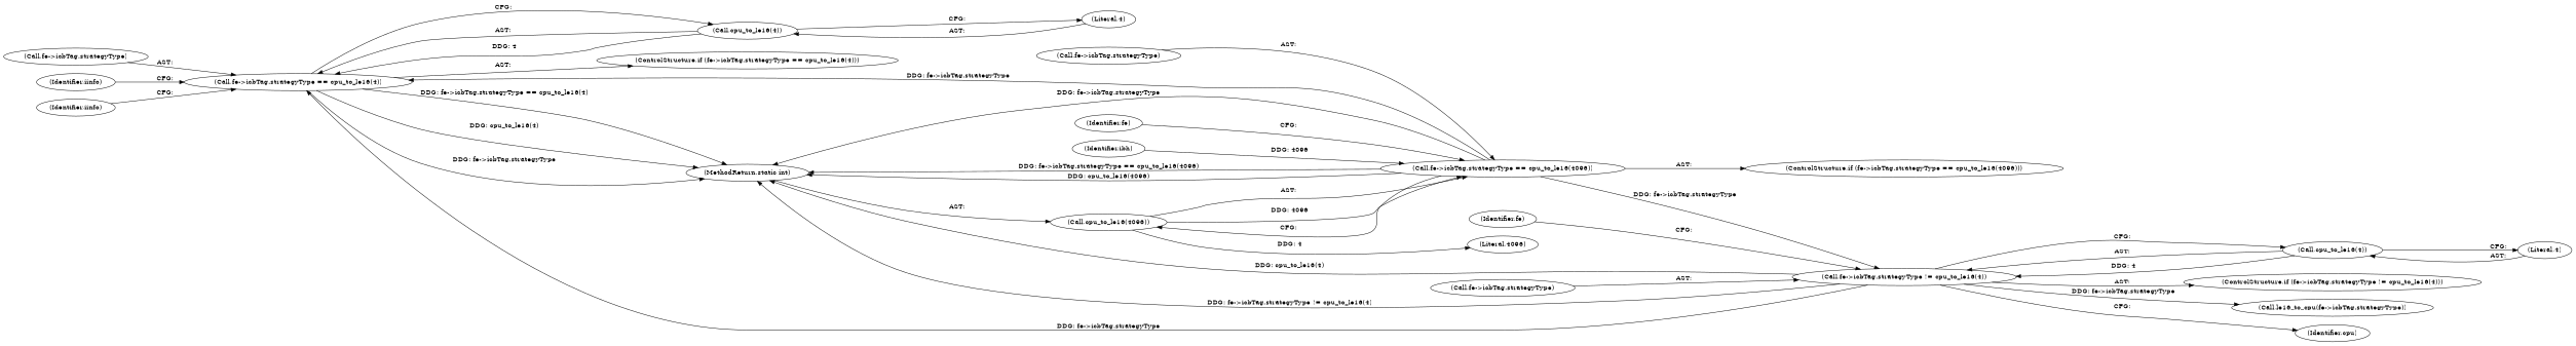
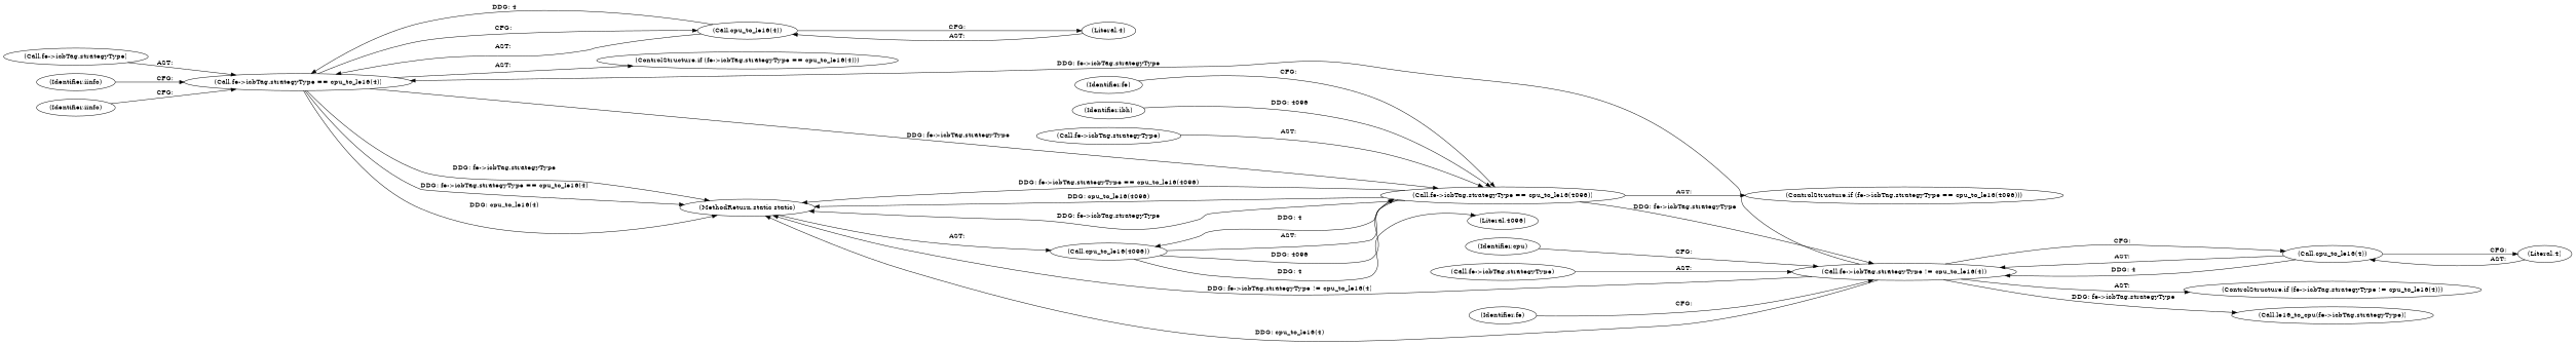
  digraph {
    rankdir=LR
    n1 [label="(Call,fe->icbTag.strategyType == cpu_to_le16(4))"]
    n2 [label="(Call,cpu_to_le16(4))"]
    n3 [label="(ControlStructure,if (fe->icbTag.strategyType == cpu_to_le16(4)))"]
-   n4 [label="(MethodReturn,static int)"]
+   n4 [label="(MethodReturn,static static)"]
    n5 [label="(Literal,4)"]
    n6 [label="(Call,cpu_to_le16(4096))"]
    n7 [label="(Call,fe->icbTag.strategyType == cpu_to_le16(4096))"]
    n8 [label="(Call,fe->icbTag.strategyType != cpu_to_le16(4))"]
    n9 [label="(ControlStructure,if (fe->icbTag.strategyType == cpu_to_le16(4096)))"]
    n10 [label="(Literal,4096)"]
    n11 [label="(Call,cpu_to_le16(4))"]
    n12 [label="(ControlStructure,if (fe->icbTag.strategyType != cpu_to_le16(4)))"]
    n13 [label="(Call,le16_to_cpu(fe->icbTag.strategyType))"]
    n14 [label="(Literal,4)"]
    n15 [label="(Call,fe->icbTag.strategyType)"]
    n16 [label="(Identifier,iinfo)"]
    n17 [label="(Identifier,fe)"]
    n18 [label="(Identifier,iinfo)"]
    n19 [label="(Identifier,ibh)"]
    n20 [label="(Call,fe->icbTag.strategyType)"]
    n21 [label="(Identifier,cpu)"]
    n22 [label="(Call,fe->icbTag.strategyType)"]
    n23 [label="(Identifier,fe)"]
    n1 -> n2 [label="CFG: "]
    n1 -> n3 [label="AST: "]
    n1 -> n4 [label="DDG: fe->icbTag.strategyType == cpu_to_le16(4)"]
    n1 -> n4 [label="DDG: cpu_to_le16(4)"]
    n1 -> n4 [label="DDG: fe->icbTag.strategyType"]
    n2 -> n1 [label="AST: "]
    n2 -> n1 [label="DDG: 4"]
    n2 -> n5 [label="CFG: "]
    n4 -> n6 [label="AST: "]
    n5 -> n2 [label="AST: "]
    n6 -> n7 [label="AST: "]
    n6 -> n7 [label="DDG: 4096"]
    n6 -> n10 [label="DDG: 4"]
-   n7 -> n1 [label="DDG: fe->icbTag.strategyType"]
+   n1 -> n7 [label="DDG: fe->icbTag.strategyType"]
    n7 -> n4 [label="DDG: fe->icbTag.strategyType"]
    n7 -> n4 [label="DDG: fe->icbTag.strategyType == cpu_to_le16(4096)"]
    n7 -> n4 [label="DDG: cpu_to_le16(4096)"]
-   n7 -> n6 [label="CFG: "]
+   n7 -> n6 [label="DDG: 4"]
    n7 -> n8 [label="DDG: fe->icbTag.strategyType"]
    n7 -> n9 [label="AST: "]
    n8 -> n1 [label="DDG: fe->icbTag.strategyType"]
    n8 -> n4 [label="DDG: fe->icbTag.strategyType != cpu_to_le16(4)"]
    n8 -> n4 [label="DDG: cpu_to_le16(4)"]
    n8 -> n11 [label="CFG: "]
    n8 -> n12 [label="AST: "]
    n8 -> n13 [label="DDG: fe->icbTag.strategyType"]
    n11 -> n8 [label="AST: "]
    n11 -> n8 [label="DDG: 4"]
    n11 -> n14 [label="CFG: "]
    n14 -> n11 [label="AST: "]
    n15 -> n1 [label="AST: "]
    n16 -> n1 [label="CFG: "]
    n17 -> n7 [label="CFG: "]
    n18 -> n1 [label="CFG: "]
    n19 -> n7 [label="DDG: 4096"]
    n20 -> n7 [label="AST: "]
-   n8 -> n21 [label="CFG: "]
+   n21 -> n8 [label="CFG: "]
    n22 -> n8 [label="AST: "]
    n23 -> n8 [label="CFG: "]
  }
